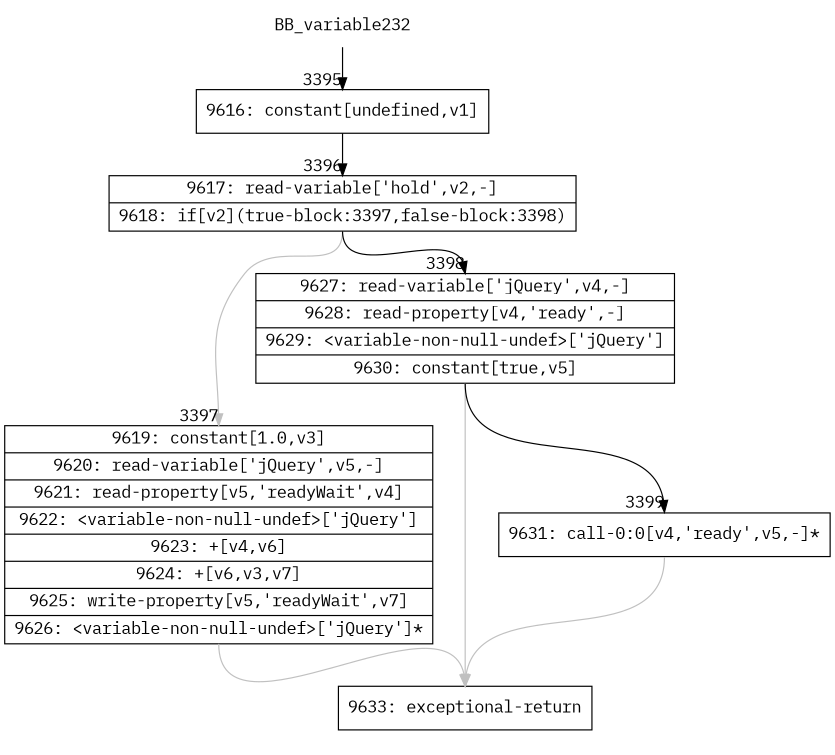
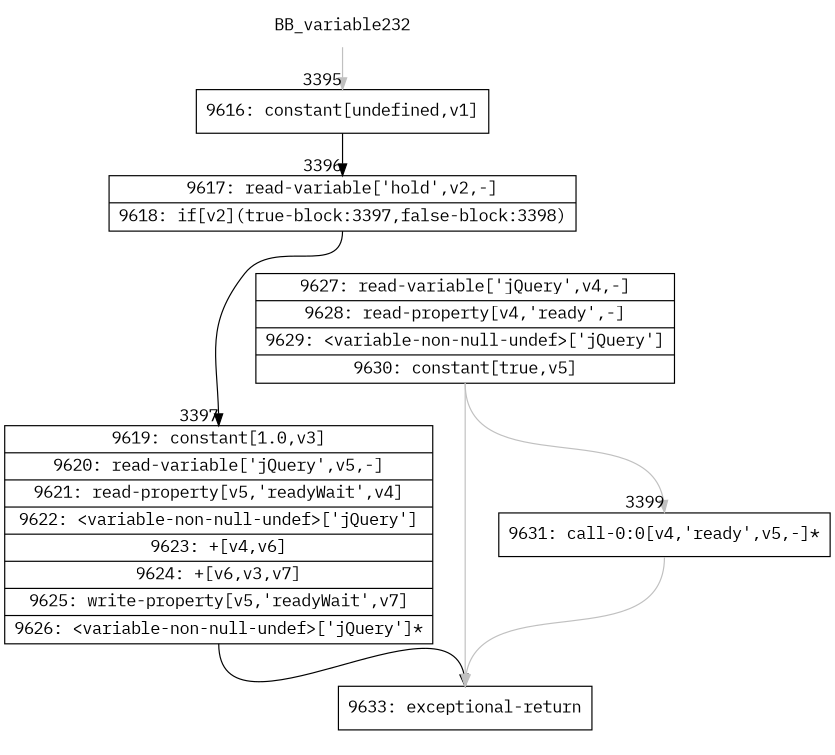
  digraph {
    fontname="IBM Plex Mono"
    rankdir=TD
    node [fontname="IBM Plex Mono" shape=record]
    edge [fontname="IBM Plex Mono" headport=n tailport=s]
    n1 [label=BB_variable232 shape=none]
    n2 [label="{9616: constant[undefined,v1]}"]
    n3 [label="{9617: read-variable['hold',v2,-]|9618: if[v2](true-block:3397,false-block:3398)}"]
    n4 [label="{9619: constant[1.0,v3]|9620: read-variable['jQuery',v5,-]|9621: read-property[v5,'readyWait',v4]|9622: \<variable-non-null-undef\>['jQuery']|9623: +[v4,v6]|9624: +[v6,v3,v7]|9625: write-property[v5,'readyWait',v7]|9626: \<variable-non-null-undef\>['jQuery']*}"]
    n5 [label="{9627: read-variable['jQuery',v4,-]|9628: read-property[v4,'ready',-]|9629: \<variable-non-null-undef\>['jQuery']|9630: constant[true,v5]}"]
    n6 [label="{9633: exceptional-return}"]
    n7 [label="{9631: call-0:0[v4,'ready',v5,-]*}"]
-   n1 -> n2 [headlabel="    3395"]
+   n1 -> n2 [headlabel="    3395" color=gray]
    n2 -> n3 [headlabel="      3396"]
-   n3 -> n4 [headlabel="      3397" color=gray]
-   n3 -> n5 [headlabel="      3398"]
-   n4 -> n6 [color=gray]
+   n3 -> n4 [headlabel="      3397"]
+   n4 -> n6 [color=black]
    n5 -> n6 [color=gray]
-   n5 -> n7 [headlabel="      3399"]
+   n5 -> n7 [headlabel="      3399" color=gray]
    n7 -> n6 [color=gray]
  }
